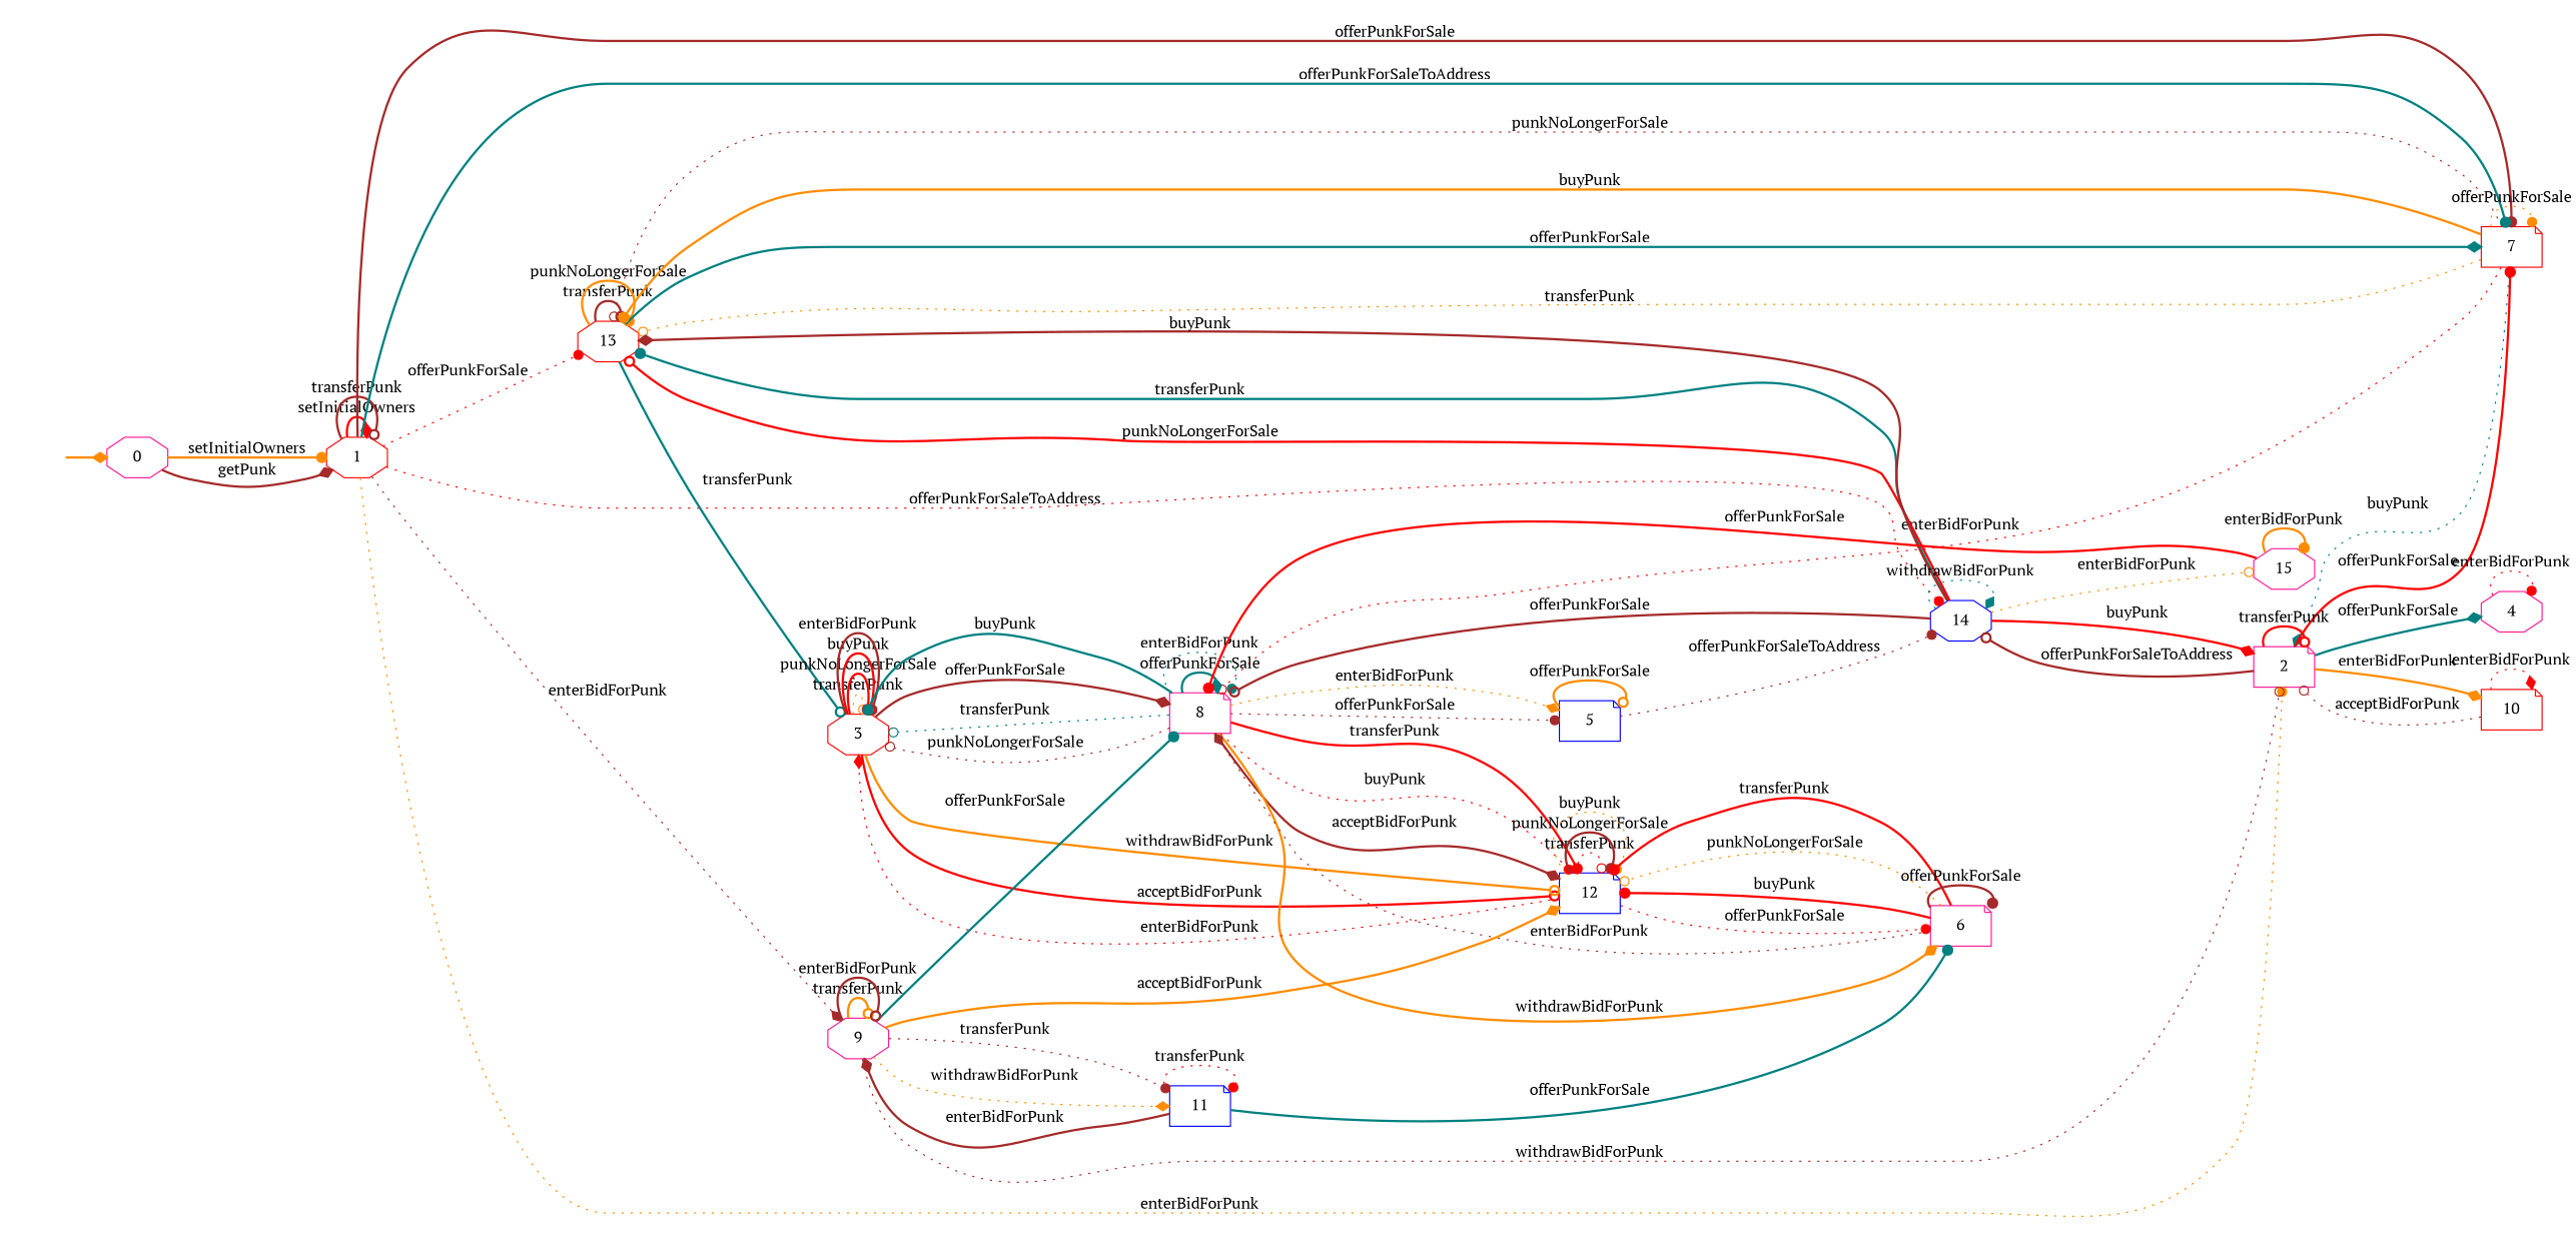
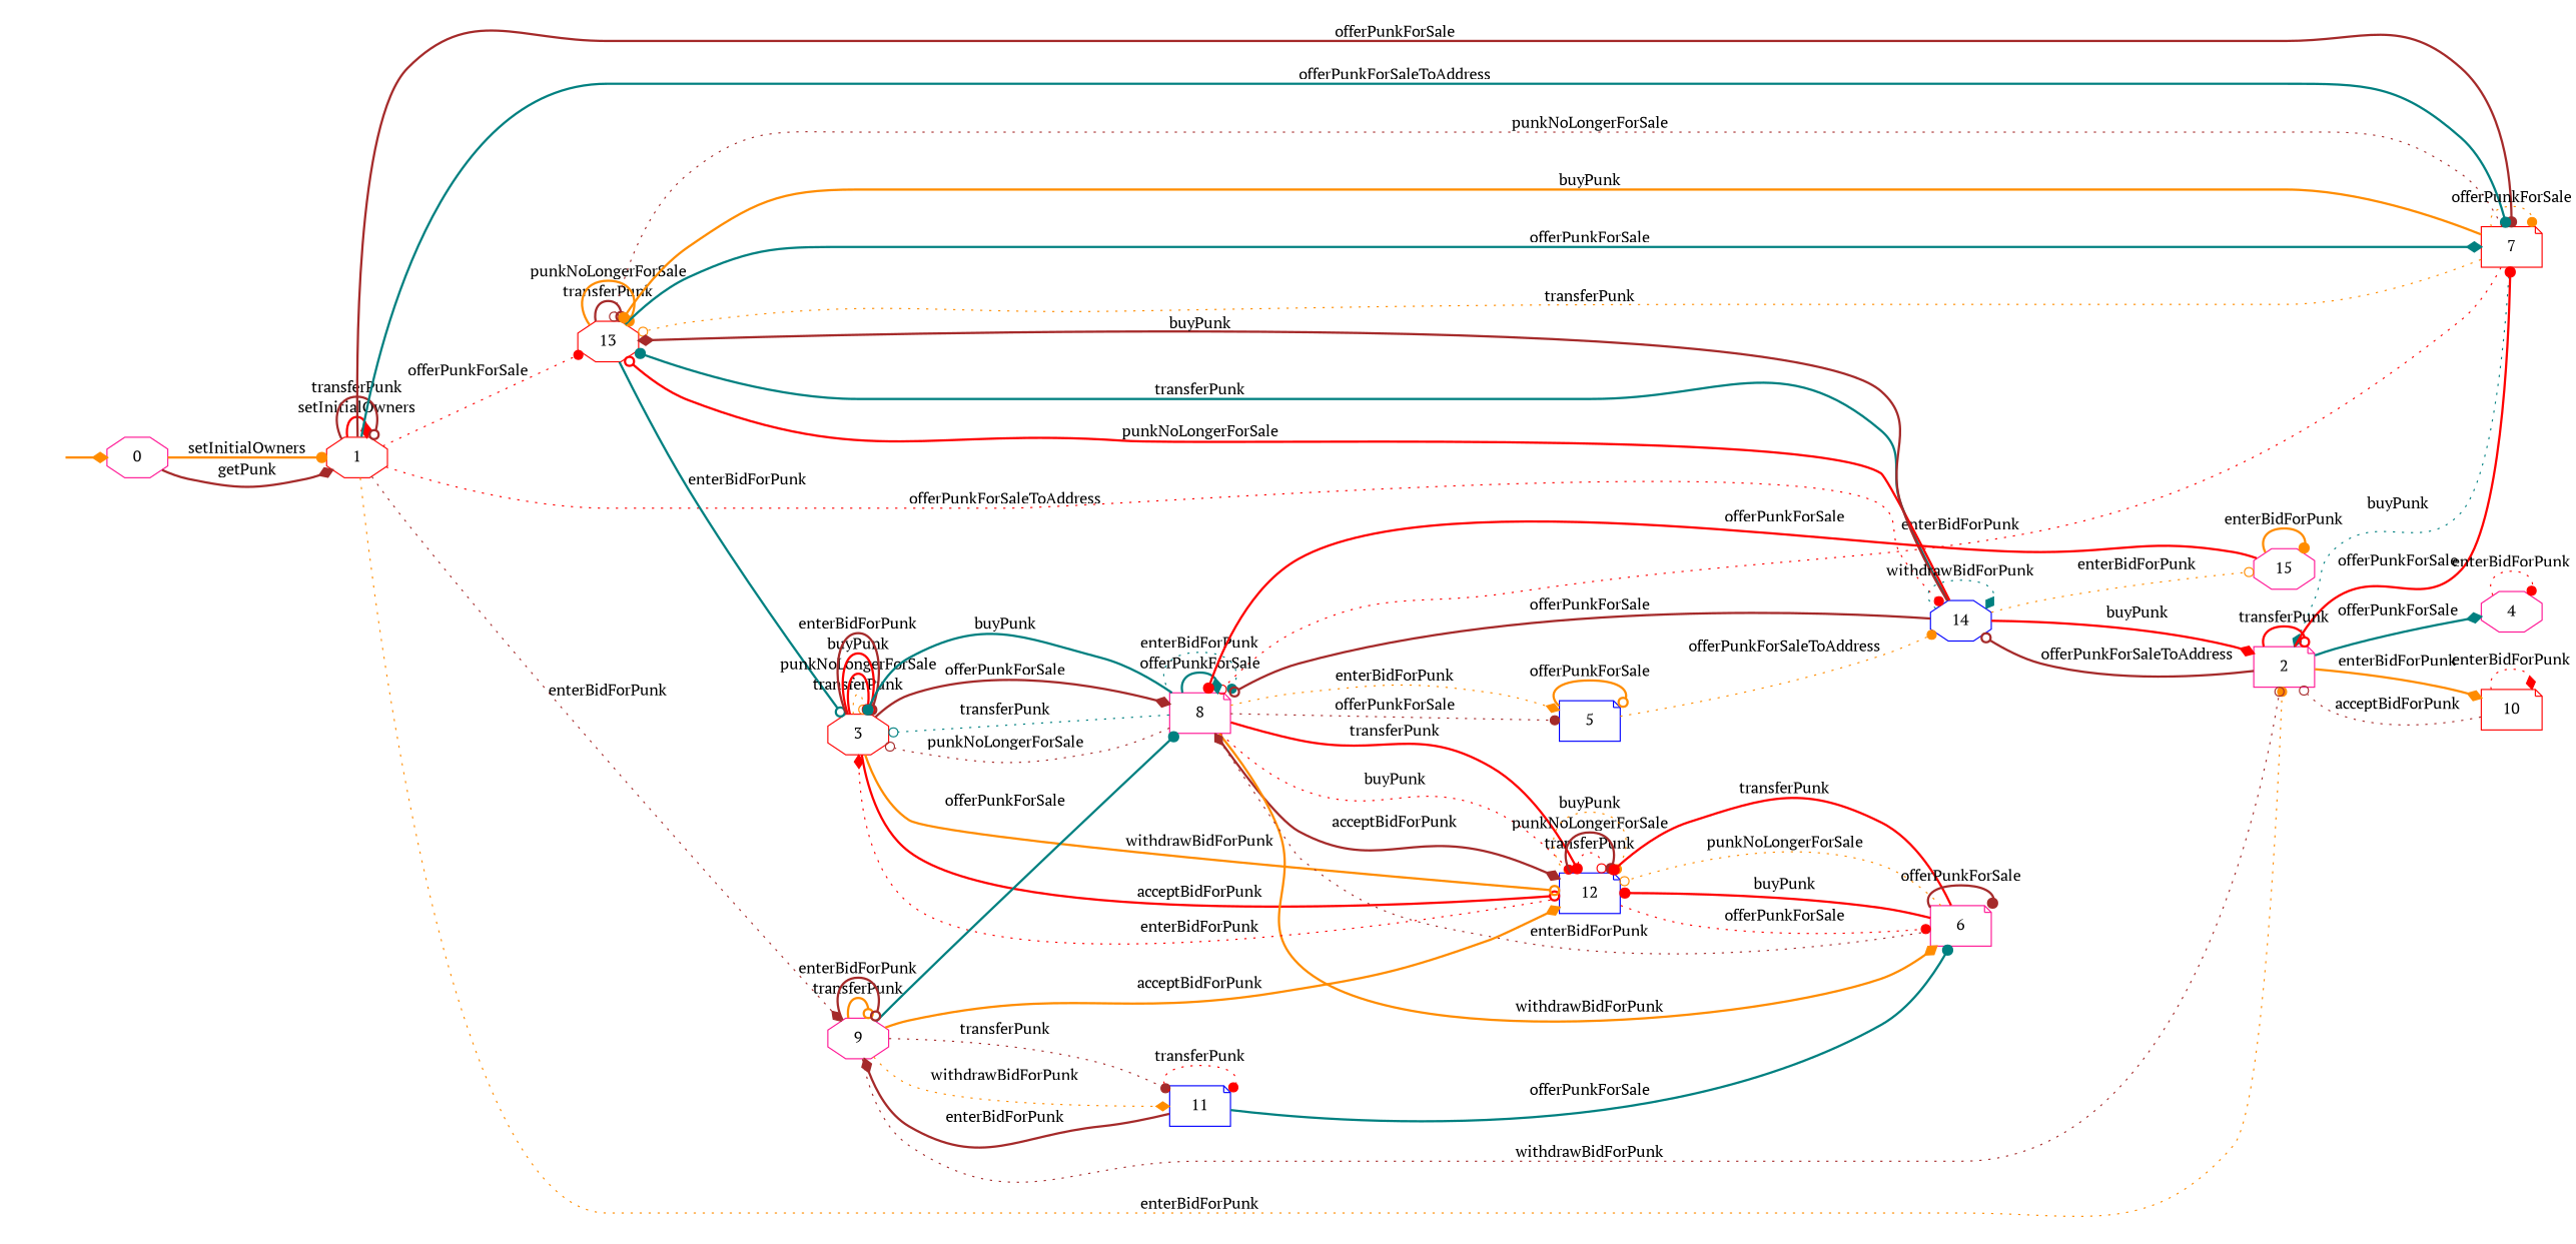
  digraph {
    fontname="PT Serif"
    rankdir=LR
    node [color=deeppink fontname="PT Serif" shape=octagon]
    edge [arrowhead=dot color=brown fontname="PT Serif" style=bold]
    "" [shape=plaintext]
    n2 [label=0]
    n3 [color=red label=1]
    n4 [color=red label=13]
    n5 [color=red label=3]
    n6 [color=red label=7 shape=note]
    n7 [label=8 shape=note]
    n8 [color=blue label=12 shape=note]
    n9 [label=2 shape=note]
    n10 [color=red label=10 shape=note]
    n11 [color=blue label=14]
    n12 [label=4]
    n13 [label=15]
    n14 [label=6 shape=note]
    n15 [color=blue label=5 shape=note]
    n16 [label=9]
    n17 [color=blue label=11 shape=note]
    "" -> n2 [arrowhead=diamond color=darkorange]
    n2 -> n3 [color=darkorange label=setInitialOwners]
    n2 -> n3 [arrowhead=diamond label=getPunk]
    n3 -> n3 [arrowhead=diamond color=red label=setInitialOwners]
    n3 -> n3 [arrowhead=odot label=transferPunk]
    n3 -> n4 [color=red label=offerPunkForSale style=dotted]
    n3 -> n6 [label=offerPunkForSale]
    n3 -> n6 [color=teal label=offerPunkForSaleToAddress]
    n3 -> n9 [color=darkorange label=enterBidForPunk style=dotted]
    n3 -> n11 [color=red label=offerPunkForSaleToAddress style=dotted]
    n3 -> n16 [arrowhead=diamond label=enterBidForPunk style=dotted]
    n4 -> n4 [arrowhead=odot label=transferPunk]
    n4 -> n4 [color=darkorange label=punkNoLongerForSale]
-   n4 -> n5 [arrowhead=odot color=teal label=transferPunk]
+   n4 -> n5 [arrowhead=odot color=teal label=enterBidForPunk]
    n4 -> n6 [arrowhead=diamond color=teal label=offerPunkForSale]
    n5 -> n5 [arrowhead=odot color=darkorange label=transferPunk style=dotted]
    n5 -> n5 [arrowhead=odot color=red label=punkNoLongerForSale]
    n5 -> n5 [arrowhead=odot color=red label=buyPunk]
    n5 -> n5 [arrowhead=odot label=enterBidForPunk]
    n5 -> n7 [arrowhead=diamond label=offerPunkForSale]
    n5 -> n8 [arrowhead=odot color=red label=acceptBidForPunk]
    n5 -> n8 [arrowhead=odot color=darkorange label=withdrawBidForPunk]
    n6 -> n4 [arrowhead=odot color=darkorange label=transferPunk style=dotted]
    n6 -> n4 [arrowhead=odot label=punkNoLongerForSale style=dotted]
    n6 -> n4 [color=darkorange label=buyPunk]
    n6 -> n6 [color=darkorange label=offerPunkForSale style=dotted]
    n6 -> n7 [arrowhead=odot color=red label=enterBidForPunk style=dotted]
    n6 -> n9 [arrowhead=diamond color=teal label=buyPunk style=dotted]
    n7 -> n5 [arrowhead=odot color=teal label=transferPunk style=dotted]
    n7 -> n5 [arrowhead=odot label=punkNoLongerForSale style=dotted]
    n7 -> n5 [color=teal label=buyPunk]
    n7 -> n7 [arrowhead=diamond color=teal label=offerPunkForSale]
    n7 -> n7 [color=teal label=enterBidForPunk style=dotted]
    n7 -> n8 [color=red label=transferPunk]
    n7 -> n8 [color=red label=buyPunk style=dotted]
    n7 -> n8 [arrowhead=diamond label=acceptBidForPunk]
    n7 -> n14 [arrowhead=diamond color=darkorange label=withdrawBidForPunk]
    n7 -> n15 [label=offerPunkForSale style=dotted]
    n7 -> n15 [arrowhead=diamond color=darkorange label=enterBidForPunk style=dotted]
    n8 -> n5 [arrowhead=diamond color=red label=enterBidForPunk style=dotted]
    n8 -> n8 [arrowhead=odot color=red label=transferPunk style=dotted]
    n8 -> n8 [label=punkNoLongerForSale]
    n8 -> n8 [color=darkorange label=buyPunk style=dotted]
    n8 -> n14 [color=red label=offerPunkForSale style=dotted]
    n9 -> n6 [color=red label=offerPunkForSale]
    n9 -> n9 [arrowhead=odot color=red label=transferPunk]
    n9 -> n10 [arrowhead=diamond color=darkorange label=enterBidForPunk]
    n9 -> n11 [arrowhead=odot label=offerPunkForSaleToAddress]
    n9 -> n12 [arrowhead=diamond color=teal label=offerPunkForSale]
    n10 -> n9 [arrowhead=odot label=acceptBidForPunk style=dotted]
    n10 -> n10 [arrowhead=diamond color=red label=enterBidForPunk style=dotted]
    n11 -> n4 [color=teal label=transferPunk]
    n11 -> n4 [arrowhead=odot color=red label=punkNoLongerForSale]
    n11 -> n4 [arrowhead=diamond label=buyPunk]
    n11 -> n7 [arrowhead=odot label=offerPunkForSale]
    n11 -> n9 [arrowhead=diamond color=red label=buyPunk]
    n11 -> n11 [arrowhead=diamond color=teal label=withdrawBidForPunk style=dotted]
    n11 -> n13 [arrowhead=odot color=darkorange label=enterBidForPunk style=dotted]
    n12 -> n12 [color=red label=enterBidForPunk style=dotted]
    n13 -> n7 [color=red label=offerPunkForSale]
    n13 -> n13 [color=darkorange label=enterBidForPunk]
    n14 -> n7 [arrowhead=diamond label=enterBidForPunk style=dotted]
    n14 -> n8 [color=red label=transferPunk]
    n14 -> n8 [arrowhead=odot color=darkorange label=punkNoLongerForSale style=dotted]
    n14 -> n8 [color=red label=buyPunk]
    n14 -> n14 [label=offerPunkForSale]
-   n15 -> n11 [label=offerPunkForSaleToAddress style=dotted]
+   n15 -> n11 [color=darkorange label=offerPunkForSaleToAddress style=dotted]
    n15 -> n15 [arrowhead=odot color=darkorange label=offerPunkForSale]
    n16 -> n7 [color=teal label=offerPunkForSale]
    n16 -> n8 [arrowhead=diamond color=darkorange label=acceptBidForPunk]
    n16 -> n9 [arrowhead=odot label=withdrawBidForPunk style=dotted]
    n16 -> n16 [arrowhead=odot color=darkorange label=transferPunk]
    n16 -> n16 [arrowhead=odot label=enterBidForPunk]
    n16 -> n17 [label=transferPunk style=dotted]
    n16 -> n17 [arrowhead=diamond color=darkorange label=withdrawBidForPunk style=dotted]
    n17 -> n14 [color=teal label=offerPunkForSale]
    n17 -> n16 [arrowhead=diamond label=enterBidForPunk]
    n17 -> n17 [color=red label=transferPunk style=dotted]
  }
